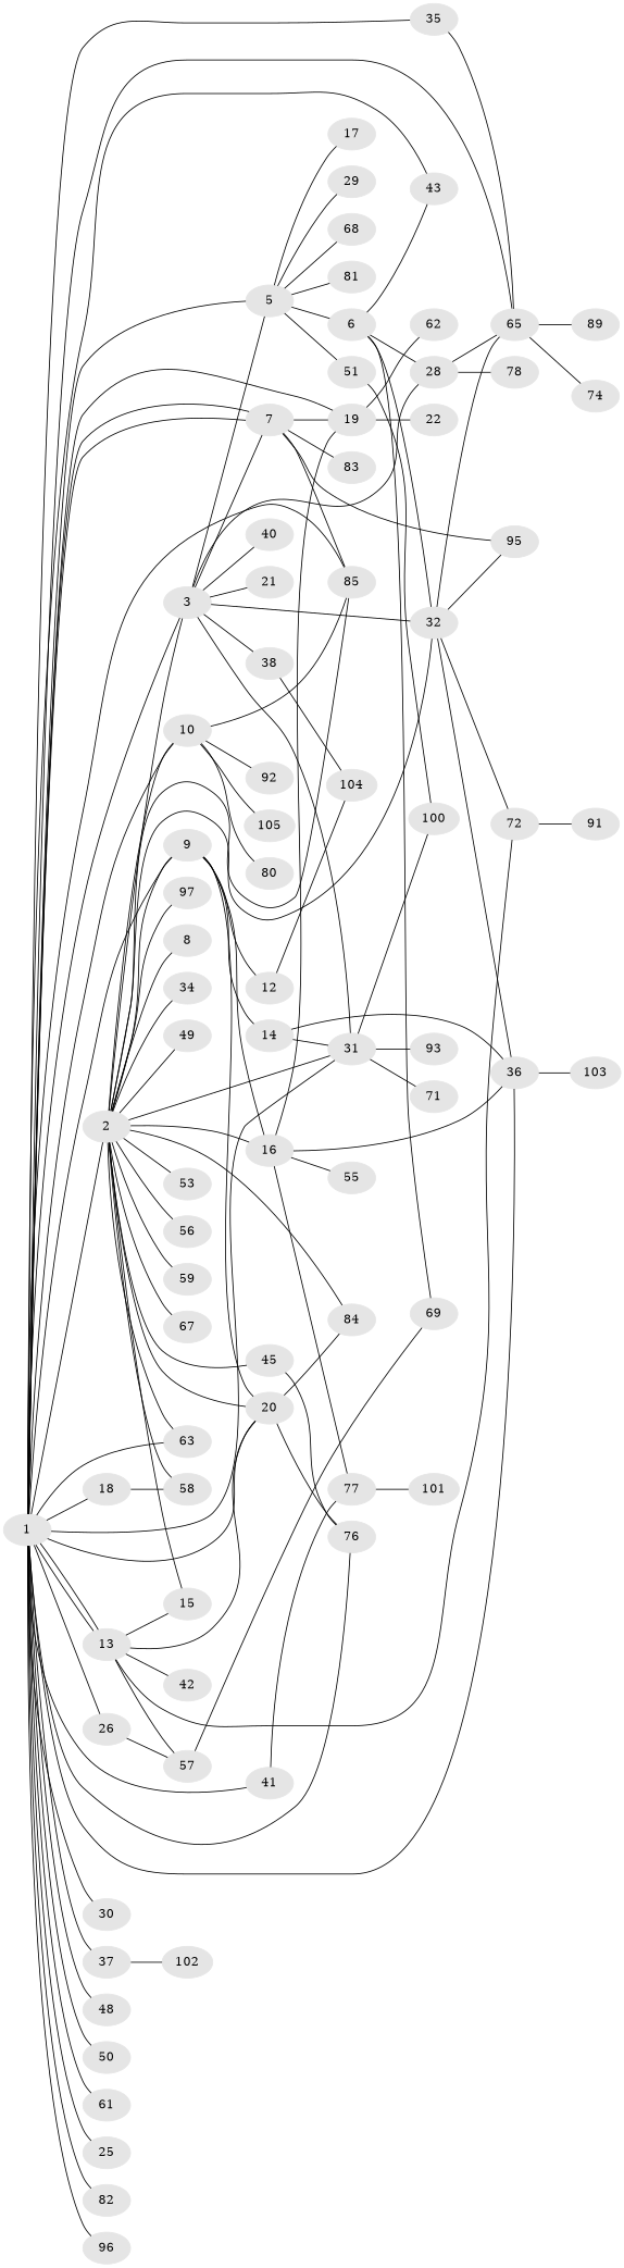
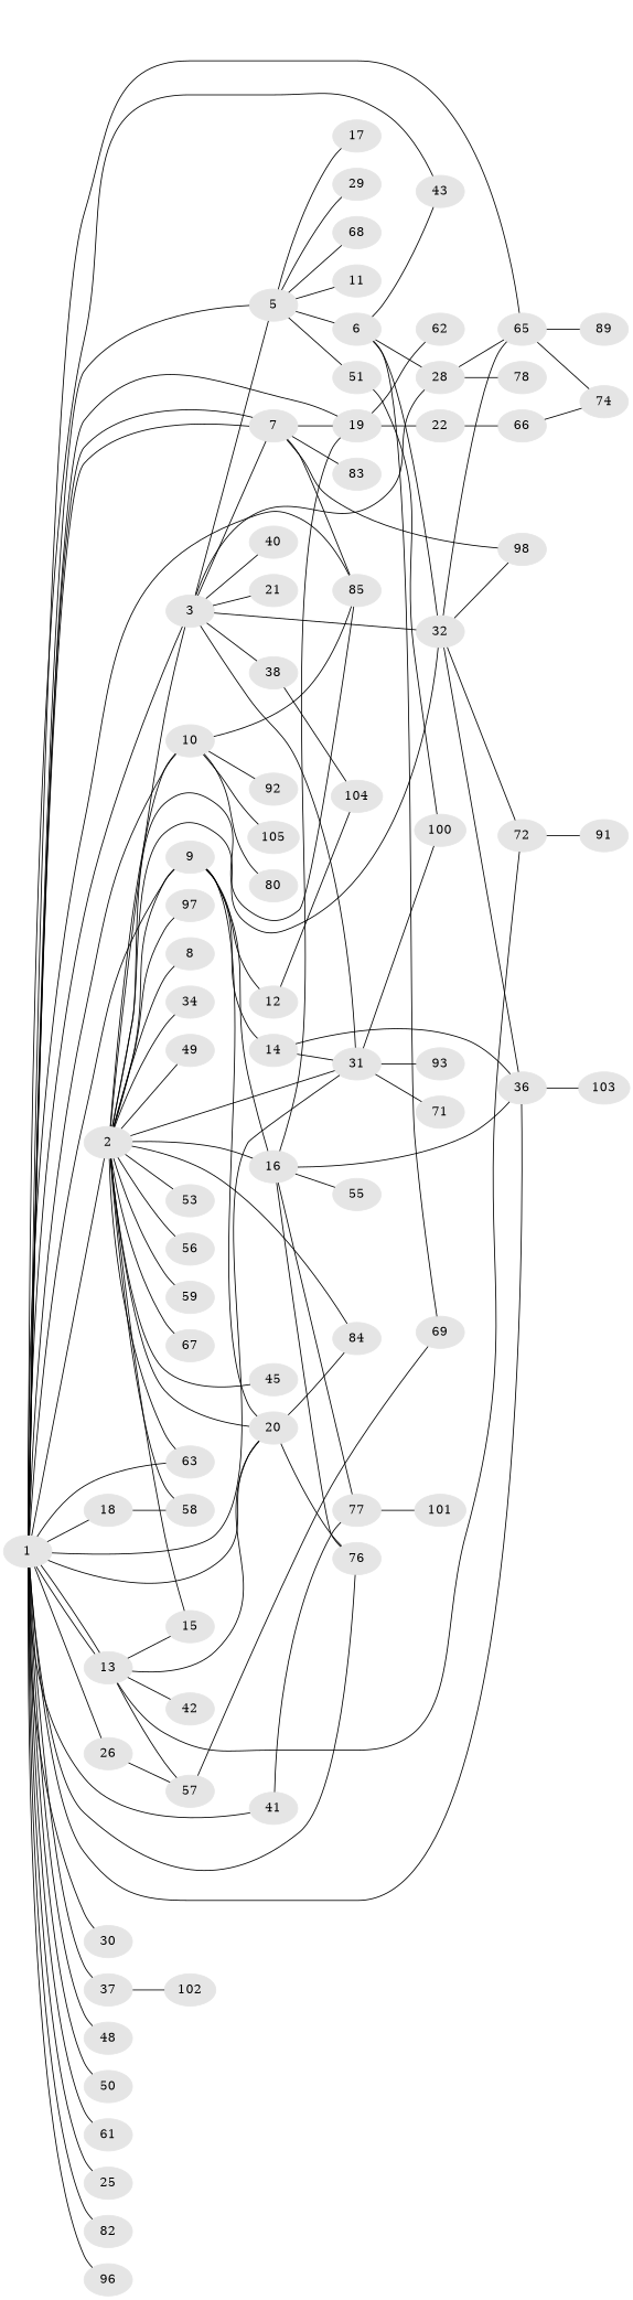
  graph {
    rankdir=LR
    node [color=gray90 style=filled]
    1 [super="+87"]
    2 [super="+44"]
    3 [super="+4"]
    5 [super="+27"]
    7 [super="+82"]
    9 [super="+23"]
    10 [super="+73"]
    13 [super="+46"]
    18 [super="+84"]
    19
    20 [super="+81"]
    26 [super="+54"]
    30
    31 [super="+47"]
-   35
    36 [super="+90"]
    37 [super="+79"]
    41 [super="+99"]
    43 [super="+52"]
    48
    50
    61
    63
    65 [super="+70"]
    n25 [label=25]
    76
    85
    n28 [label=82]
    96
    8
    15
    16 [super="+60"]
    n33 [label=84]
    32 [super="+64"]
    34
    45
    49
    53
    56
    58
    59
    67
    97
    21
    28 [super="+39"]
    38
    40 [super="+98"]
    6
-   11 [label=81]
+   11
    17
    29
    51 [super="+94"]
    68
    83
-   95
+   95 [label=98]
    12 [super="+25"]
    14
    80
    92
    105
    42
    57
    72 [super="+88"]
    22 [super="+33"]
    62
    71
    93
    100
    103
    102
    77
    74
    89
    104
    55
    78
    69
    91
    101
+   66
    1 -- 2
    1 -- 3
    1 -- 5
    1 -- 7
    1 -- 7
    1 -- 9
    1 -- 10 [weight=2]
    1 -- 13
    1 -- 13
    1 -- 18
    1 -- 19
    1 -- 20
    1 -- 26
    1 -- 30
    1 -- 31
-   1 -- 35
    1 -- 36
    1 -- 37
    1 -- 41
    1 -- 43
    1 -- 48
    1 -- 50
    1 -- 61
    1 -- 63
    1 -- 65
    1 -- n25
    1 -- 76
    1 -- 85
    1 -- n28
    1 -- 96
    2 -- 3
    2 -- 9
    2 -- 10
    2 -- 20
    2 -- 31
    2 -- 63
    2 -- 85
    2 -- 8
    2 -- 15
    2 -- 16
    2 -- n33
    2 -- 32
    2 -- 34
    2 -- 45
    2 -- 49
    2 -- 53
    2 -- 56
    2 -- 58
    2 -- 59
    2 -- 67
    2 -- 97
    3 -- 5
    3 -- 7
    3 -- 31
    3 -- 32
    3 -- 21
    3 -- 28
    3 -- 38
    3 -- 40
    5 -- 6
    5 -- 11
    5 -- 17
    5 -- 29
    5 -- 51
    5 -- 68
    7 -- 19
    7 -- 85
    7 -- 83
    7 -- 95
    9 -- 20
    9 -- 16
    9 -- 12
    9 -- 14
    10 -- 85
    10 -- 80
    10 -- 92
    10 -- 105
    13 -- 20
    13 -- 15
    13 -- 42
    13 -- 57
    13 -- 72
    18 -- 58
    19 -- 22
    19 -- 62
    20 -- 76
    20 -- n33
    26 -- 57
    31 -- 71
    31 -- 93
    31 -- 100
-   35 -- 65
    36 -- 103
    37 -- 102
    41 -- 77
    65 -- 74
    65 -- 89
    16 -- 19
    16 -- 36
-   45 -- 76
+   16 -- 76
    16 -- 77
    16 -- 55
    32 -- 36
    32 -- 65
    32 -- 95
    32 -- 72
    28 -- 65
    28 -- 78
    38 -- 104
    6 -- 43
    6 -- 32
    6 -- 28
    6 -- 69
    51 -- 100
    12 -- 104
    14 -- 31
    14 -- 36
    57 -- 69
    72 -- 91
+   22 -- 66
    77 -- 101
+   66 -- 74
  }
